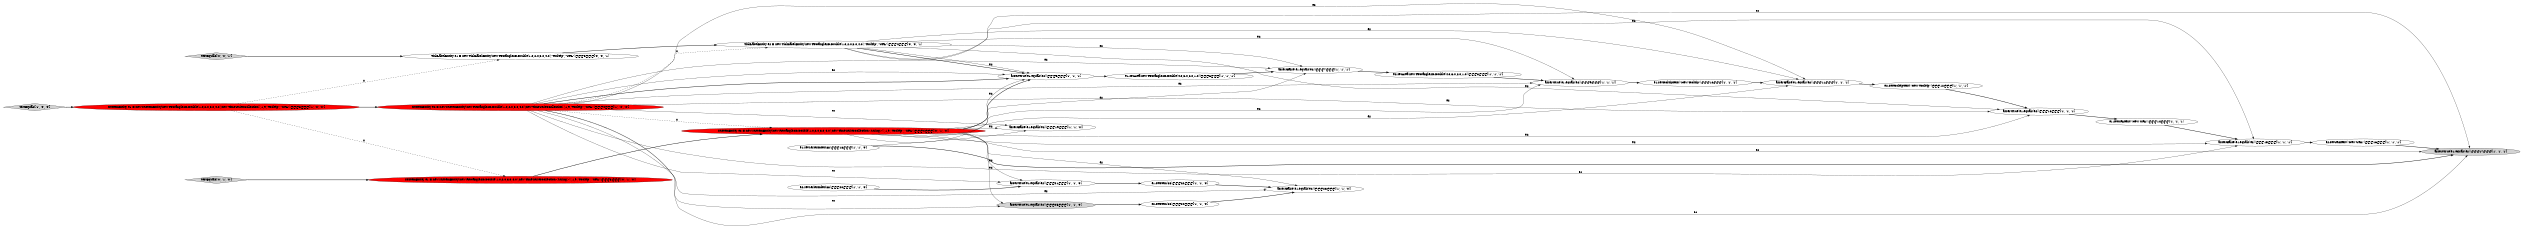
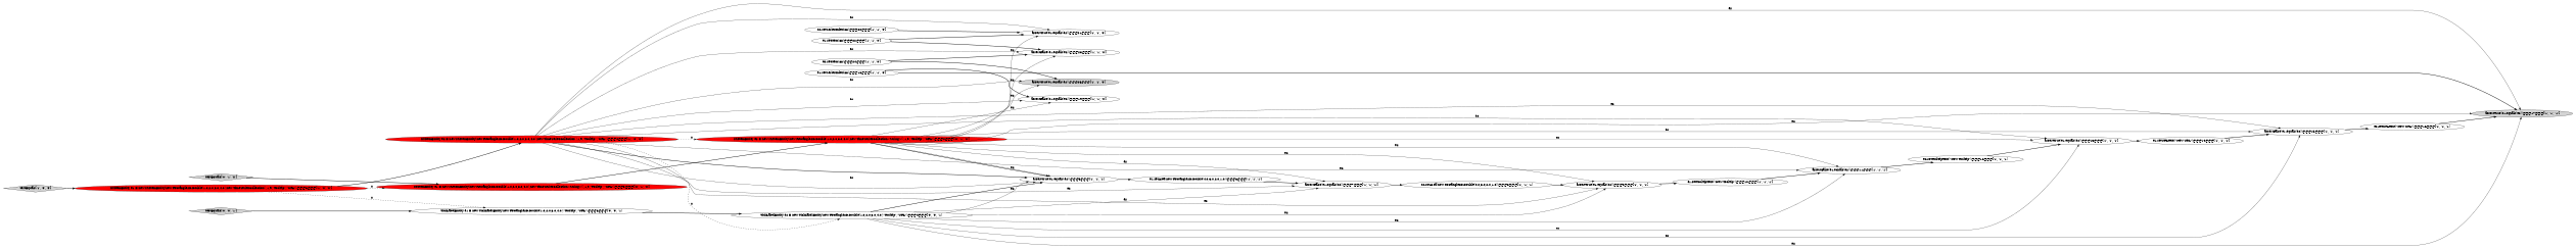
  digraph {
    rankdir=LR
    node [fillcolor=white shape=ellipse style=filled]
    edge [style=solid]
    n1 [label="assertFalse(e1.equals(e2))@@@7@@@['1', '1', '1']"]
    n2 [label="e2.setArea(new Rectangle2D.Double(4.0,3.0,2.0,1.0))@@@8@@@['1', '1', '1']"]
    n3 [label="assertTrue(e1.equals(e2))@@@9@@@['1', '1', '1']"]
    n4 [fillcolor=lightgray label="testEquals['0', '0', '1']" shape=diamond]
    n5 [label="TickLabelEntity e1 = new TickLabelEntity(new Rectangle2D.Double(1.0,2.0,3.0,4.0),\"ToolTip\",\"URL\")@@@3@@@['0', '0', '1']"]
    n6 [label="TickLabelEntity e2 = new TickLabelEntity(new Rectangle2D.Double(1.0,2.0,3.0,4.0),\"ToolTip\",\"URL\")@@@4@@@['0', '0', '1']"]
    n7 [label="assertTrue(e1.equals(e2))@@@5@@@['1', '1', '1']"]
    n8 [label="e1.setArea(new Rectangle2D.Double(4.0,3.0,2.0,1.0))@@@6@@@['1', '1', '1']"]
    n9 [label="e2.setItem(88)@@@24@@@['1', '1', '0']"]
    n10 [fillcolor=lightgray label="assertTrue(e1.equals(e2))@@@25@@@['1', '1', '0']"]
    n11 [label="assertFalse(e1.equals(e2))@@@23@@@['1', '1', '0']"]
    n12 [label="assertTrue(e1.equals(e2))@@@13@@@['1', '1', '1']"]
    n13 [label="e1.setURLText(\"New URL\")@@@14@@@['1', '1', '1']"]
    n14 [label="assertFalse(e1.equals(e2))@@@15@@@['1', '1', '1']"]
    n15 [label="e1.setToolTipText(\"New ToolTip\")@@@10@@@['1', '1', '1']"]
    n16 [label="assertFalse(e1.equals(e2))@@@11@@@['1', '1', '1']"]
    n17 [label="e2.setToolTipText(\"New ToolTip\")@@@12@@@['1', '1', '1']"]
    n18 [fillcolor=lightgray label="assertTrue(e1.equals(e2))@@@17@@@['1', '1', '1']"]
    n19 [label="e2.setURLText(\"New URL\")@@@16@@@['1', '1', '1']"]
    n20 [label="assertTrue(e1.equals(e2))@@@21@@@['1', '1', '0']"]
    n21 [label="e1.setItem(88)@@@22@@@['1', '1', '0']"]
    n22 [fillcolor=red label="XYItemEntity e2 = new XYItemEntity(new Rectangle2D.Double(1.0,2.0,3.0,4.0),new TimeSeriesCollection<String>(),1,9,\"ToolTip\",\"URL\")@@@4@@@['0', '1', '0']"]
    n23 [label="assertFalse(e1.equals(e2))@@@19@@@['1', '1', '0']"]
    n24 [fillcolor=red label="XYItemEntity e1 = new XYItemEntity(new Rectangle2D.Double(1.0,2.0,3.0,4.0),new TimeSeriesCollection(),1,9,\"ToolTip\",\"URL\")@@@3@@@['1', '0', '0']"]
    n25 [fillcolor=red label="XYItemEntity e1 = new XYItemEntity(new Rectangle2D.Double(1.0,2.0,3.0,4.0),new TimeSeriesCollection<String>(),1,9,\"ToolTip\",\"URL\")@@@3@@@['0', '1', '0']"]
    n26 [fillcolor=red label="XYItemEntity e2 = new XYItemEntity(new Rectangle2D.Double(1.0,2.0,3.0,4.0),new TimeSeriesCollection(),1,9,\"ToolTip\",\"URL\")@@@4@@@['1', '0', '0']"]
    n27 [label="e2.setSeriesIndex(88)@@@20@@@['1', '1', '0']"]
    n28 [fillcolor=lightgray label="testEquals['0', '1', '0']" shape=diamond]
    n29 [label="e1.setSeriesIndex(88)@@@18@@@['1', '1', '0']"]
    n30 [fillcolor=lightgray label="testEquals['1', '0', '0']" shape=diamond]
    n1 -> n2 [style=bold]
    n2 -> n3 [style=bold]
    n3 -> n15 [style=bold]
    n4 -> n5 [style=bold]
    n5 -> n6 [style=bold]
    n6 -> n1 [label=e2]
    n6 -> n3 [label=e2]
    n6 -> n7 [style=bold]
    n6 -> n7 [label=e2]
    n6 -> n12 [label=e2]
    n6 -> n14 [label=e2]
    n6 -> n16 [label=e2]
    n6 -> n18 [label=e2]
    n7 -> n8 [style=bold]
    n8 -> n1 [style=bold]
-   n10 -> n9 [style=bold]
+   n9 -> n10 [style=bold]
    n9 -> n11 [style=bold]
    n12 -> n13 [style=bold]
    n13 -> n14 [style=bold]
    n14 -> n19 [style=bold]
    n15 -> n16 [style=bold]
    n16 -> n17 [style=bold]
    n17 -> n12 [style=bold]
    n19 -> n18 [style=bold]
-   n20 -> n21 [style=bold]
+   n21 -> n20 [style=bold]
    n21 -> n11 [style=bold]
    n22 -> n1 [label=e2]
    n22 -> n3 [label=e2]
    n22 -> n7 [style=bold]
    n22 -> n7 [label=e2]
    n22 -> n10 [label=e2]
    n22 -> n11 [label=e2]
    n22 -> n12 [label=e2]
    n22 -> n14 [label=e2]
    n22 -> n16 [label=e2]
    n22 -> n18 [label=e2]
    n22 -> n20 [label=e2]
    n22 -> n23 [label=e2]
    n24 -> n5 [label=0 style=dashed]
    n24 -> n25 [label=0 style=dashed]
    n24 -> n26 [style=bold]
    n25 -> n22 [style=bold]
    n26 -> n1 [label=e2]
    n26 -> n3 [label=e2]
    n26 -> n6 [label=0 style=dashed]
    n26 -> n7 [label=e2]
    n26 -> n7 [style=bold]
    n26 -> n10 [label=e2]
    n26 -> n11 [label=e2]
    n26 -> n12 [label=e2]
    n26 -> n14 [label=e2]
    n26 -> n16 [label=e2]
    n26 -> n18 [label=e2]
    n26 -> n20 [label=e2]
    n26 -> n22 [label=0 style=dashed]
    n26 -> n23 [label=e2]
    n27 -> n20 [style=bold]
    n28 -> n25 [style=bold]
    n29 -> n18 [style=bold]
-   n29 -> n23
+   n29 -> n23 [style=bold]
    n30 -> n24 [style=bold]
  }
